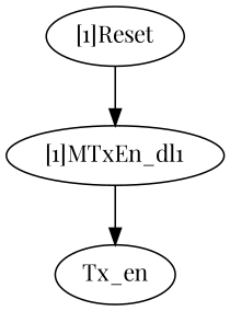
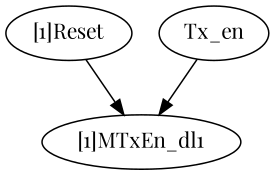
  strict digraph {
    fontname="Playfair Display"
    node [complexity=1 fontname="Playfair Display"]
    edge [fontname="Playfair Display"]
    "[1]Reset" [importance=0.106062137412 rank=0.106062137412]
    "[1]MTxEn_dl1" [importance=0.090811613201 rank=0.090811613201]
    Tx_en [complexity=0 importance=0.0275468897807 rank=0.0]
    "[1]Reset" -> "[1]MTxEn_dl1"
-   "[1]MTxEn_dl1" -> Tx_en
+   Tx_en -> "[1]MTxEn_dl1"
  }
